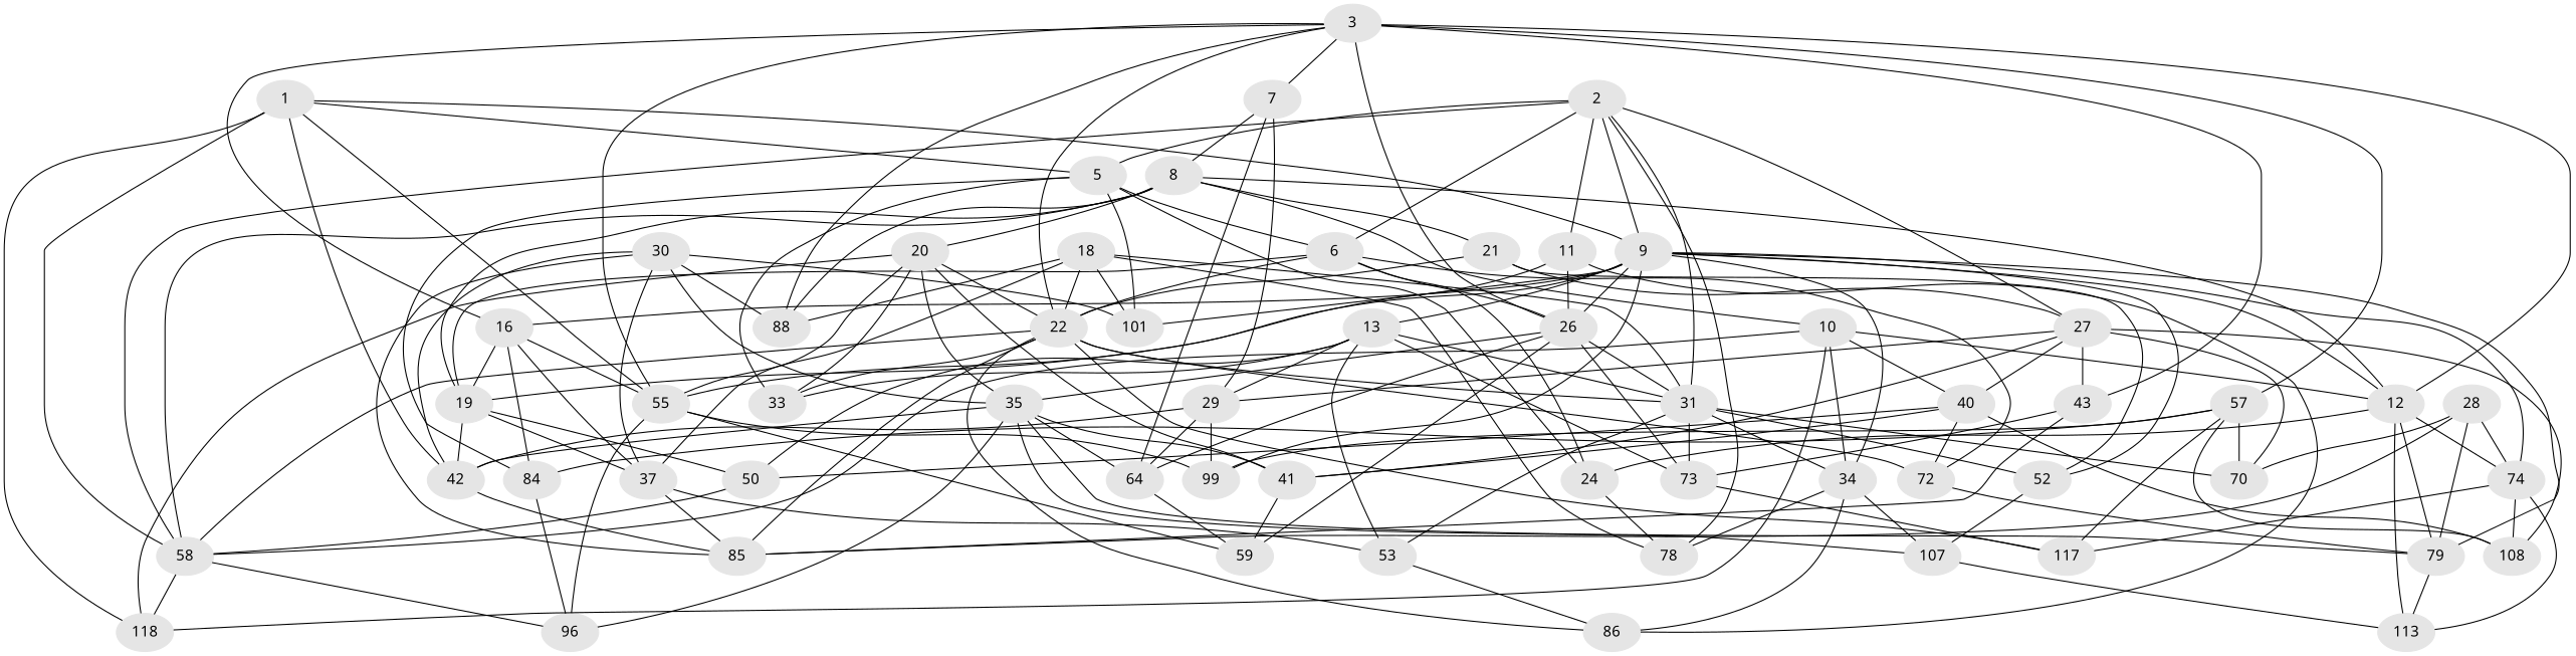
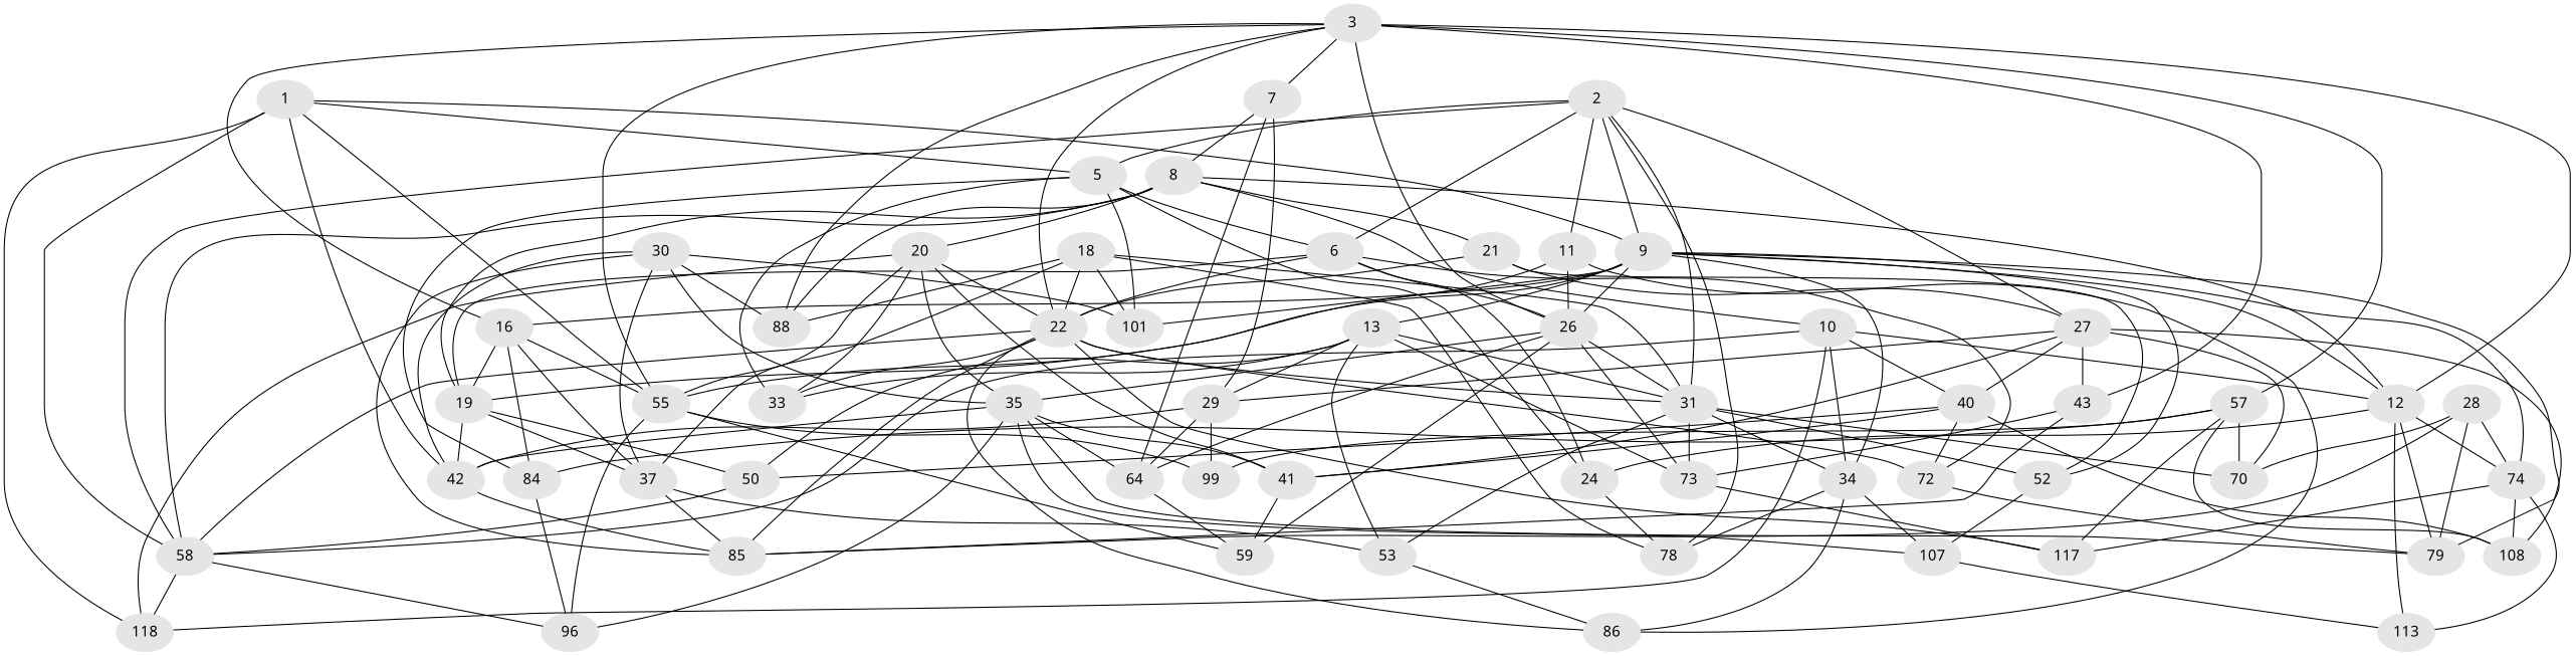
  graph {
    fontname="Noto Sans"
    node [color=gray90 fontname="Noto Sans" style=filled]
    edge [fontname="Noto Sans"]
    1 [super="+4"]
    5 [super="+15+54"]
    9 [super="+25"]
    42 [super="+56"]
    55 [super="+71+114"]
    58 [super="+68+110"]
    118
    6 [super="+36+65"]
    24
    33
    84
    101
    12 [super="+94+61"]
    16 [super="+23"]
    26 [super="+80+87"]
    19 [super="+62+106"]
    13 [super="+63+109"]
    34 [super="+81"]
    52
    74 [super="+116"]
    79 [super="+102"]
    99
    85 [super="+91"]
    59
    96
    2 [super="+39"]
    11
    27 [super="+51"]
    31 [super="+100+60+98"]
    78
    22 [super="+75+103+32"]
    72
    86
    43
    29 [super="+105"]
    40 [super="+45"]
    70
    108
    41 [super="+92"]
    53
    73
    3 [super="+14+48"]
    7
    n44 [label=57 super="+111"]
    88
    8 [super="+82"]
    64
    113
    37 [super="+89+76"]
    117
    35 [super="+112+47"]
    50
    10 [super="+119"]
    20 [super="+90+66"]
    21
    107
    18 [super="+77"]
    28
    30 [super="+93"]
    1 -- 5
    1 -- 9
    1 -- 42
    1 -- 55
    1 -- 58
    1 -- 118
    5 -- 6 [weight=2]
    5 -- 24
    5 -- 33
    5 -- 84
    5 -- 101
    9 -- 101
    9 -- 12
    9 -- 16 [weight=2]
    9 -- 26
    9 -- 19
    9 -- 13
    9 -- 34
    9 -- 52
    9 -- 74
    9 -- 79
-   9 -- 99
    42 -- 85
    55 -- 99
    55 -- 59
    55 -- 96
    58 -- 118
    58 -- 96
    6 -- 24
    6 -- 26
    6 -- 19
    6 -- 22
    6 -- 72
    24 -- 78
    84 -- 96
    12 -- 24
    12 -- 74
    12 -- 79
    12 -- 113
    16 -- 55
    16 -- 84
    16 -- 19
    16 -- 37 [weight=2]
    26 -- 59
    26 -- 31
    26 -- 73
    26 -- 64
    26 -- 35
    19 -- 42
    19 -- 37 [weight=2]
    19 -- 50
    13 -- 33
    13 -- 31
    13 -- 29
    13 -- 53
    13 -- 73
    13 -- 50
    34 -- 78
    34 -- 86
    34 -- 107
    52 -- 107
    74 -- 108
    74 -- 113
    74 -- 117
-   79 -- 113
    2 -- 5
    2 -- 9
    2 -- 58
    2 -- 6
    2 -- 11
    2 -- 27
    2 -- 31
    2 -- 78
    11 -- 55
    11 -- 26
    11 -- 86
    27 -- 43
    27 -- 29
    27 -- 40
    27 -- 70
    27 -- 108
    27 -- 41
    31 -- 34
    31 -- 52
    31 -- 70
    31 -- 53
    31 -- 73
    22 -- 58
    22 -- 33
    22 -- 85
    22 -- 31
    22 -- 72
    22 -- 86
    22 -- 117
    72 -- 79
    43 -- 85
    43 -- 73
    29 -- 42
    29 -- 99
    29 -- 64
    40 -- 72
    40 -- 108
    40 -- 41
    40 -- 50
    41 -- 59
    53 -- 86
    73 -- 117
    3 -- 55
    3 -- 12
    3 -- 16
    3 -- 26 [weight=2]
    3 -- 22
    3 -- 43
    3 -- 7
    3 -- n44
    3 -- 88
    7 -- 29
    7 -- 8
    7 -- 64
    n44 -- 84
    n44 -- 99
    n44 -- 70
    n44 -- 108
    n44 -- 117
    8 -- 58
    8 -- 12
    8 -- 19
    8 -- 88
    8 -- 10
    8 -- 20
    8 -- 21
    64 -- 59
    37 -- 85
    37 -- 53
    35 -- 42
    35 -- 79
    35 -- 96
    35 -- 41
    35 -- 64
    35 -- 107
    50 -- 58
    10 -- 58
    10 -- 118
    10 -- 12
    10 -- 34
    10 -- 40
    20 -- 55
    20 -- 118
    20 -- 33
    20 -- 22
    20 -- 41
    20 -- 35 [weight=2]
    21 -- 52
    21 -- 27
    21 -- 22
    107 -- 113
    18 -- 101
    18 -- 31
    18 -- 78
    18 -- 22
    18 -- 88
    18 -- 37
    28 -- 74
    28 -- 79
    28 -- 85
    28 -- 70
    30 -- 42
    30 -- 101
    30 -- 85
    30 -- 88
    30 -- 37
    30 -- 35
  }
